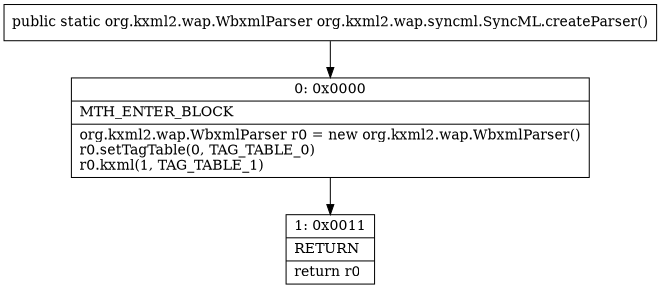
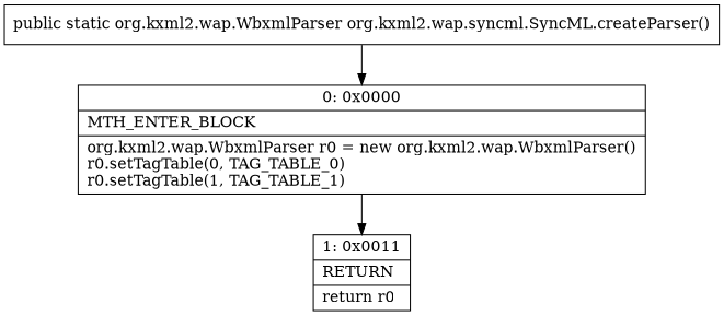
  digraph {
    node [shape=record]
-   n1 [label="{0\:\ 0x0000|MTH_ENTER_BLOCK\l|org.kxml2.wap.WbxmlParser r0 = new org.kxml2.wap.WbxmlParser()\lr0.setTagTable(0, TAG_TABLE_0)\lr0.kxml(1, TAG_TABLE_1)\l}"]
+   n1 [label="{0\:\ 0x0000|MTH_ENTER_BLOCK\l|org.kxml2.wap.WbxmlParser r0 = new org.kxml2.wap.WbxmlParser()\lr0.setTagTable(0, TAG_TABLE_0)\lr0.setTagTable(1, TAG_TABLE_1)\l}"]
    n2 [label="{1\:\ 0x0011|RETURN\l|return r0\l}"]
    n3 [label="{public static org.kxml2.wap.WbxmlParser org.kxml2.wap.syncml.SyncML.createParser() }"]
    n1 -> n2
    n3 -> n1
  }
